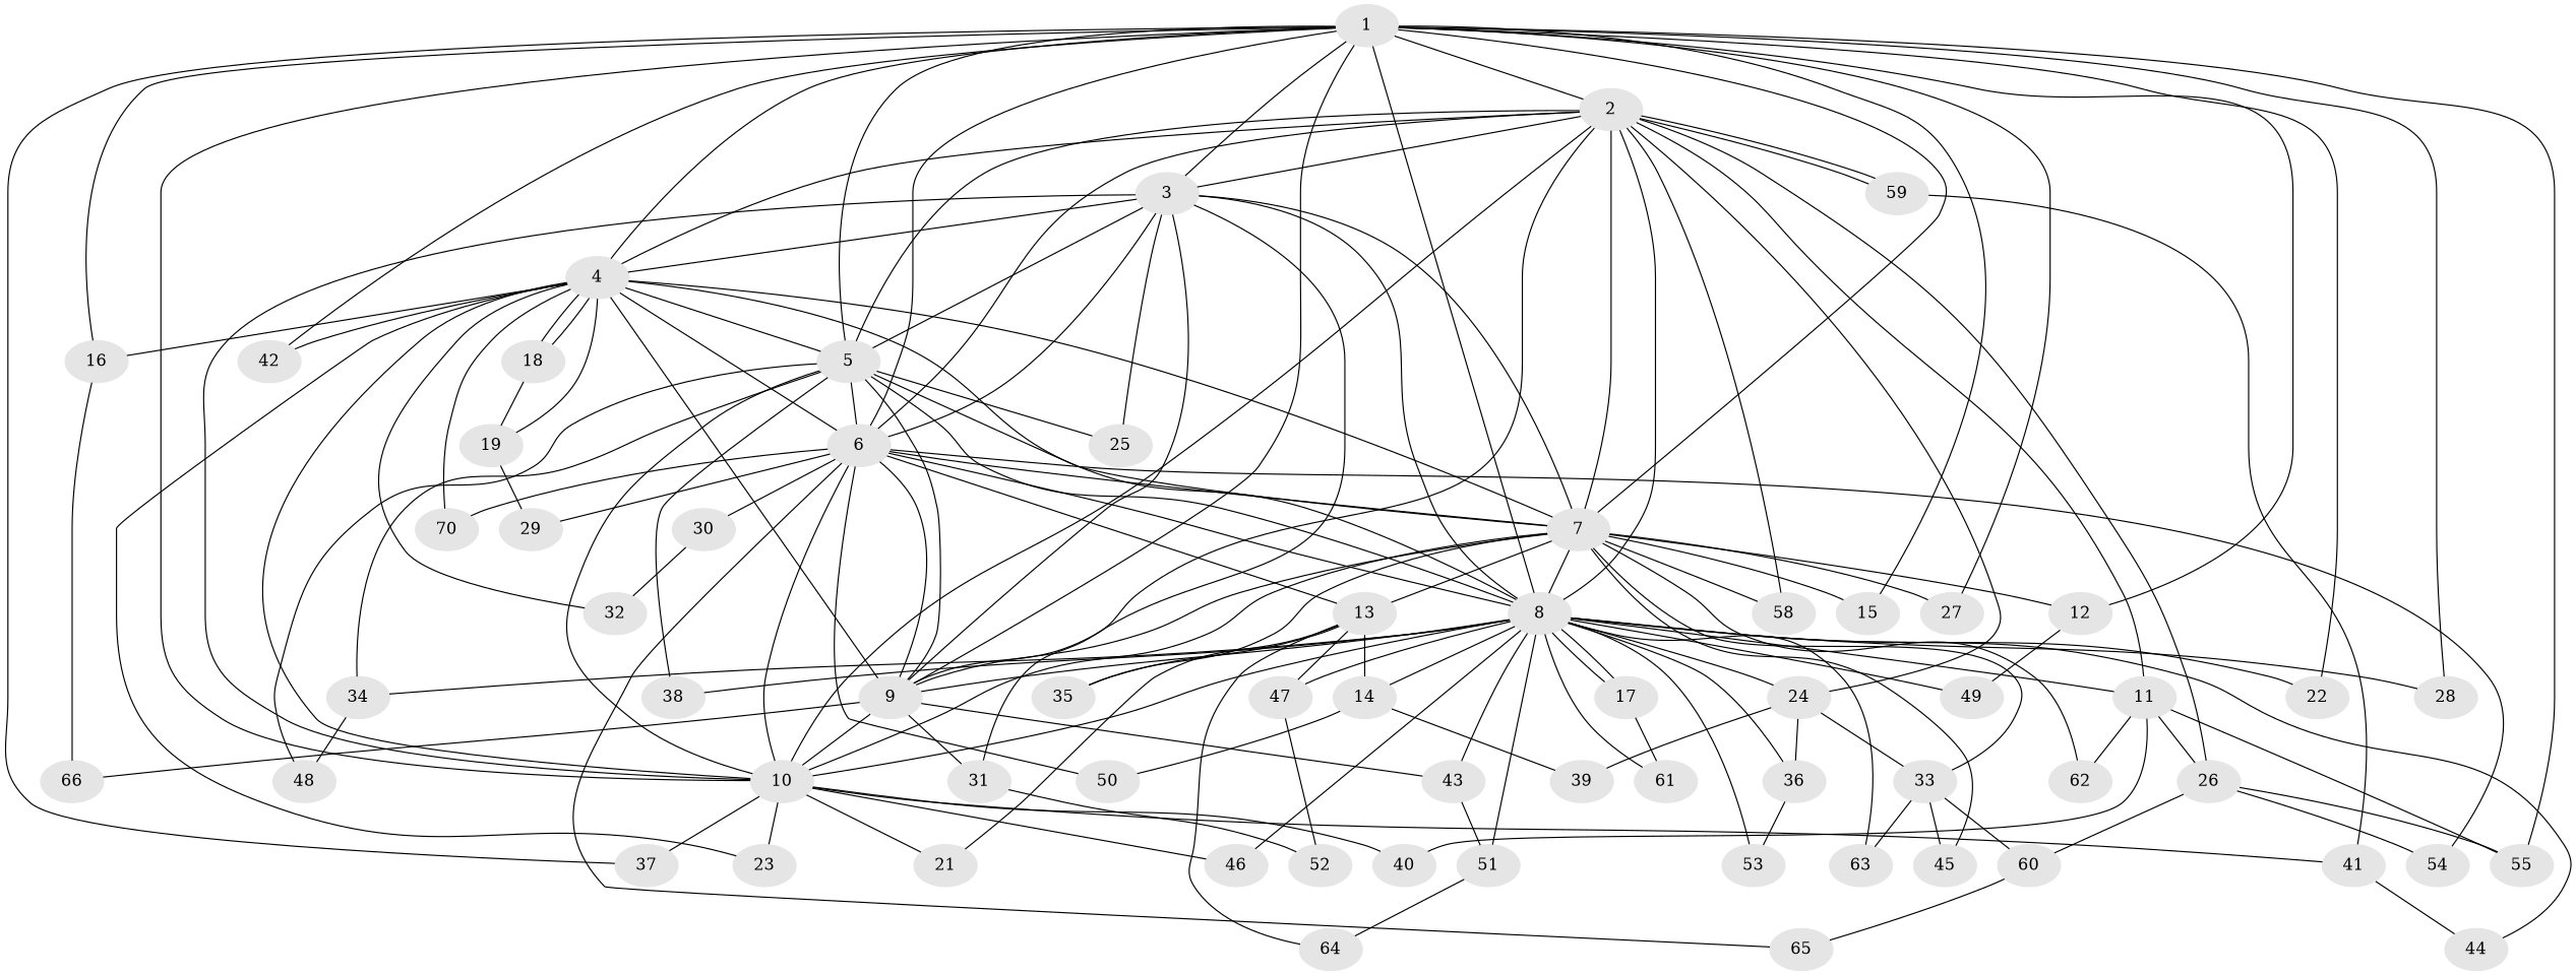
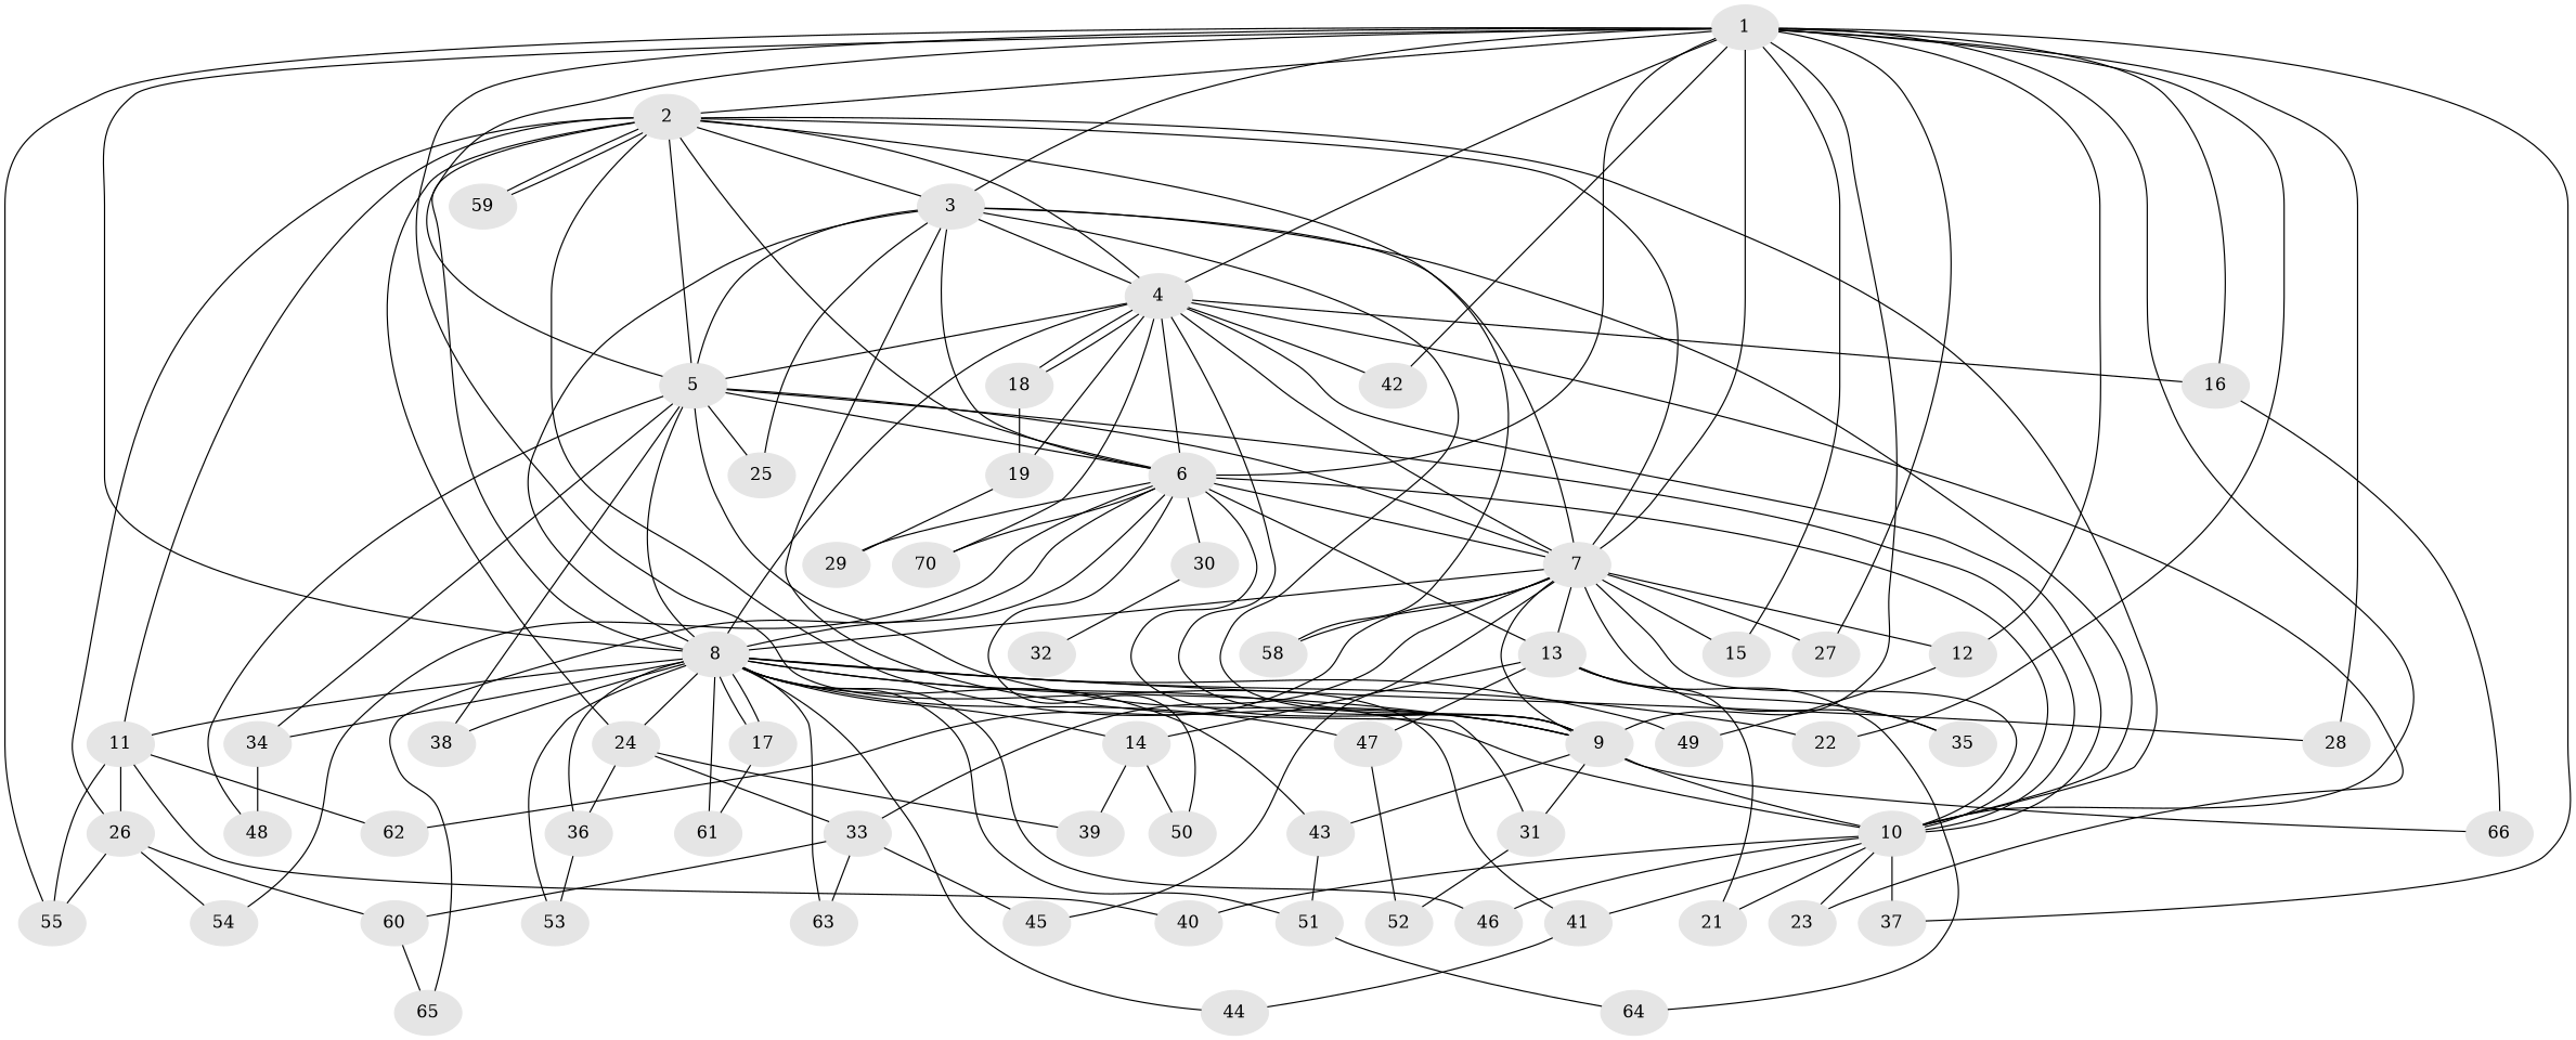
  graph {
    node [color=gray90 style=filled]
    1
    2
    3
    4
    5
    6
    7
    8
    9
    10
    12
    15
    16
    22
    27
    28
    37
    41
    42
    55
    11
    24
    26
    58
    59
    25
    31
    18
    19
    n30 [label=70]
    23
    32
    34
    38
    48
    13
    29
    30
    50
    54
    65
    33
    35
    45
    62
    14
    17
    36
    43
    44
    46
    47
    49
    51
    53
    61
    63
    66
    21
    40
    39
    60
    52
    64
    1 -- 2
    1 -- 3
    1 -- 4
    1 -- 5
    1 -- 6
    1 -- 7
    1 -- 8
    1 -- 9
    1 -- 10
    1 -- 12
    1 -- 15
    1 -- 16
    1 -- 22
    1 -- 27
    1 -- 28
    1 -- 37
-   59 -- 41
+   1 -- 41
    1 -- 42
    1 -- 55
    2 -- 3
    2 -- 4
    2 -- 5
    2 -- 6
    2 -- 7
    2 -- 8
    2 -- 9
    2 -- 10
    2 -- 11
    2 -- 24
    2 -- 26
    2 -- 58
    2 -- 59
    2 -- 59
    3 -- 4
    3 -- 5
    3 -- 6
    3 -- 7
    3 -- 8
    3 -- 9
    3 -- 10
    3 -- 25
    3 -- 31
    4 -- 5
    4 -- 6
    4 -- 7
    4 -- 8
    4 -- 9
    4 -- 10
    4 -- 16
    4 -- 42
    4 -- 18
    4 -- 18
    4 -- 19
    4 -- n30
    4 -- 23
-   4 -- 32
    5 -- 6
    5 -- 7
    5 -- 8
    5 -- 9
    5 -- 10
    5 -- 25
    5 -- 34
    5 -- 38
    5 -- 48
    6 -- 7
    6 -- 8
    6 -- 9
    6 -- 10
    6 -- n30
    6 -- 13
    6 -- 29
    6 -- 30
    6 -- 50
    6 -- 54
    6 -- 65
    7 -- 8
    7 -- 9
    7 -- 10
    7 -- 12
    7 -- 15
    7 -- 27
    7 -- 58
    7 -- 13
    7 -- 33
    7 -- 35
    7 -- 45
    7 -- 62
    8 -- 9
    8 -- 10
    8 -- 22
    8 -- 28
    8 -- 11
    8 -- 24
    8 -- 34
    8 -- 38
    8 -- 14
    8 -- 17
    8 -- 17
    8 -- 36
    8 -- 43
    8 -- 44
    8 -- 46
    8 -- 47
    8 -- 49
    8 -- 51
    8 -- 53
    8 -- 61
    8 -- 63
    9 -- 10
    9 -- 31
    9 -- 43
    9 -- 66
    10 -- 37
    10 -- 41
    10 -- 23
    10 -- 46
    10 -- 21
    10 -- 40
    12 -- 49
    16 -- 66
    41 -- 44
    11 -- 55
    11 -- 26
    11 -- 62
    11 -- 40
    24 -- 33
    24 -- 36
    24 -- 39
    26 -- 55
    26 -- 54
    26 -- 60
    31 -- 52
    18 -- 19
    19 -- 29
    34 -- 48
    13 -- 35
    13 -- 14
    13 -- 47
    13 -- 21
    13 -- 64
    30 -- 32
    33 -- 45
    33 -- 63
    33 -- 60
    14 -- 50
    14 -- 39
    17 -- 61
    36 -- 53
    43 -- 51
    47 -- 52
    51 -- 64
    60 -- 65
  }
